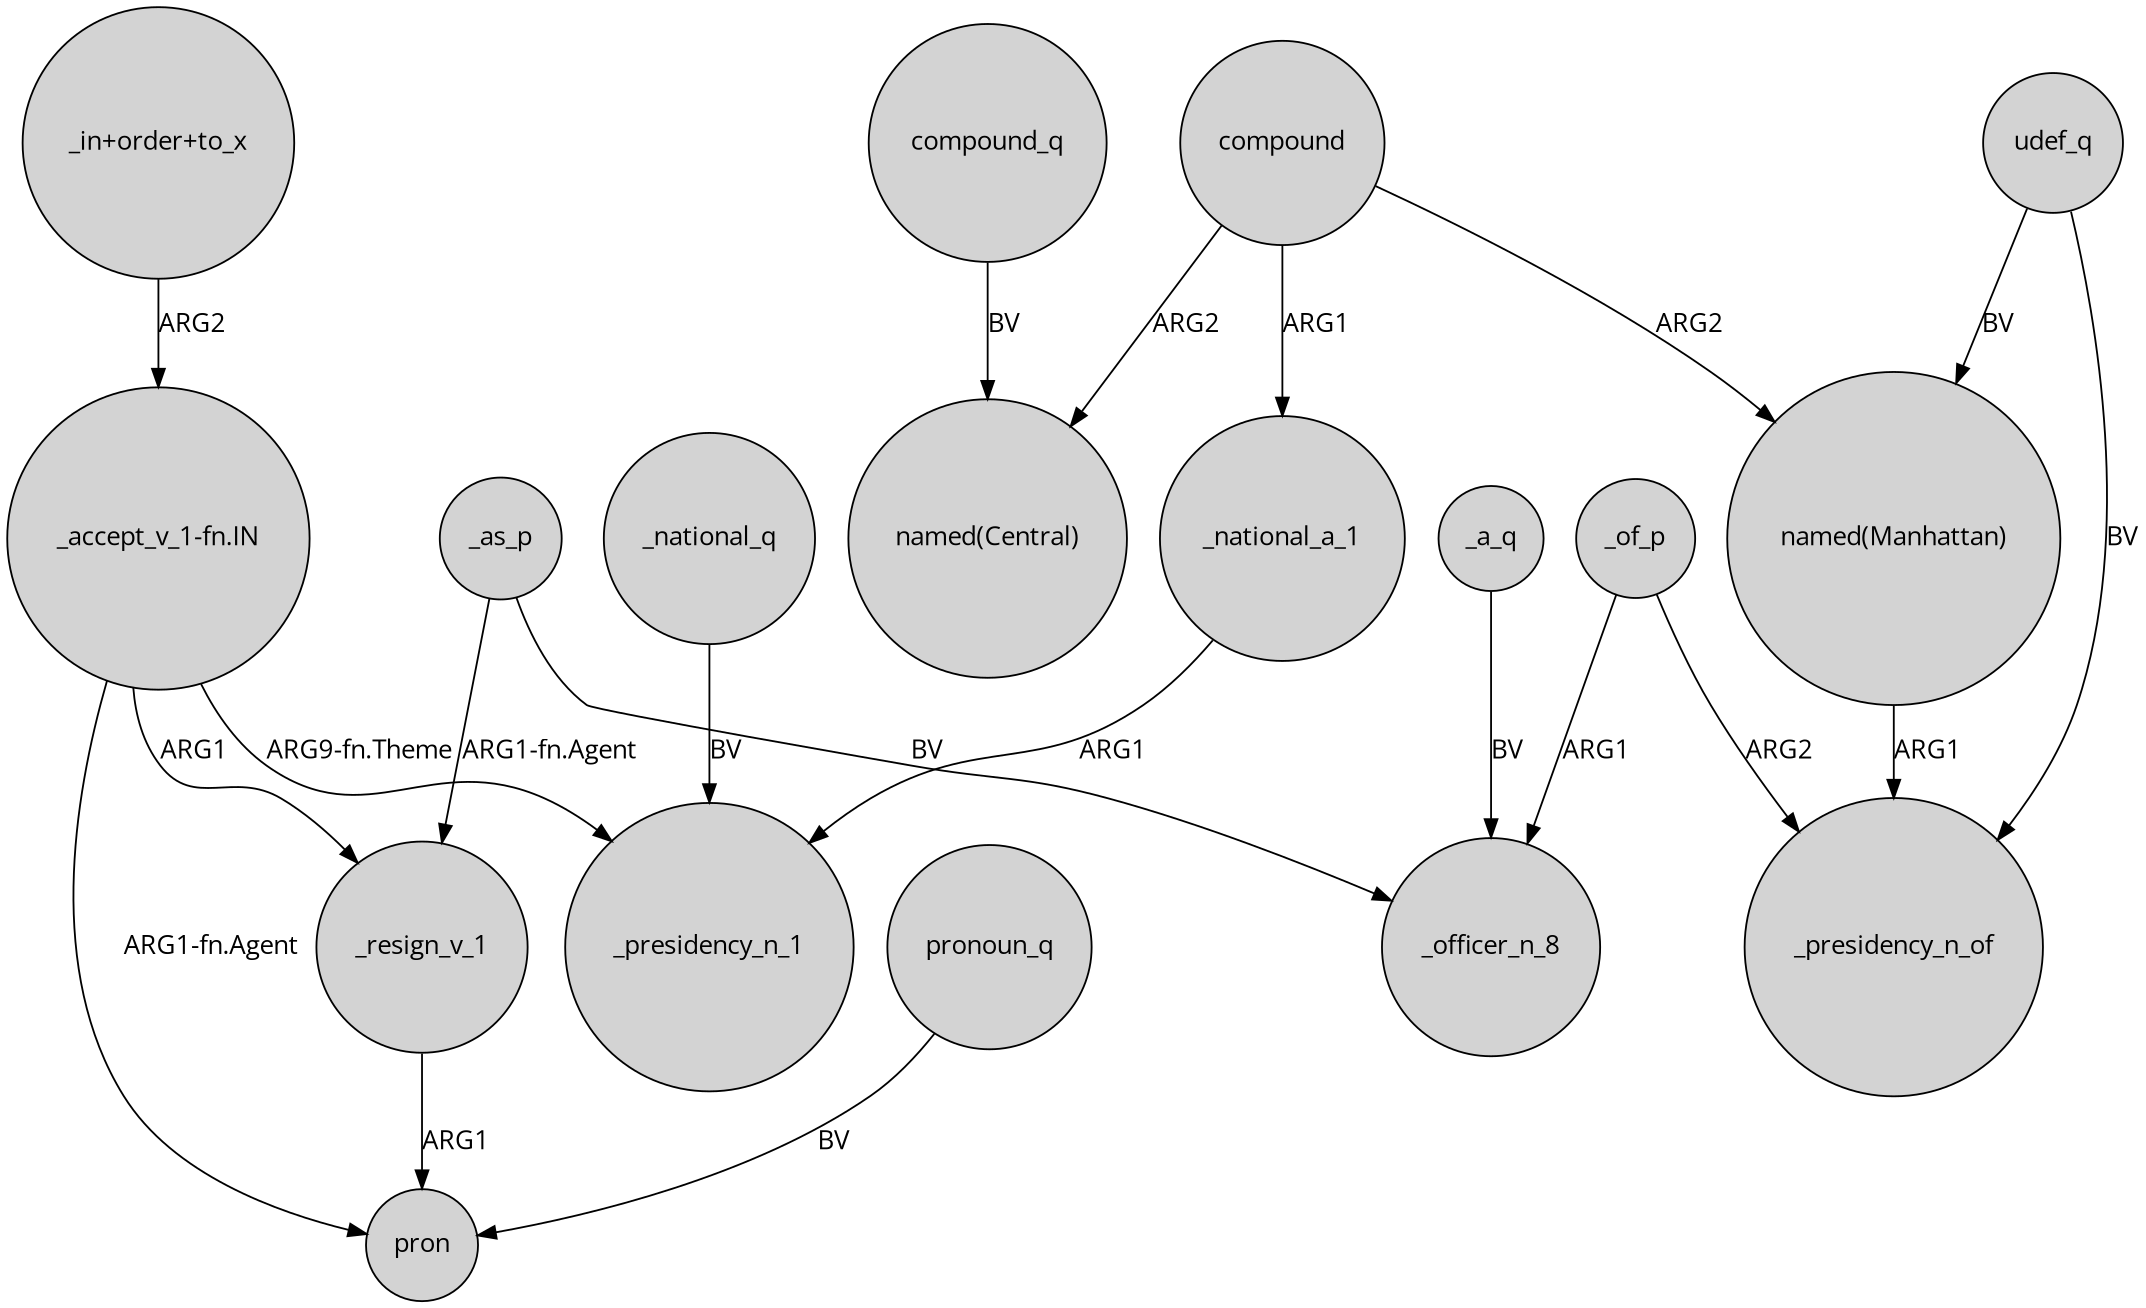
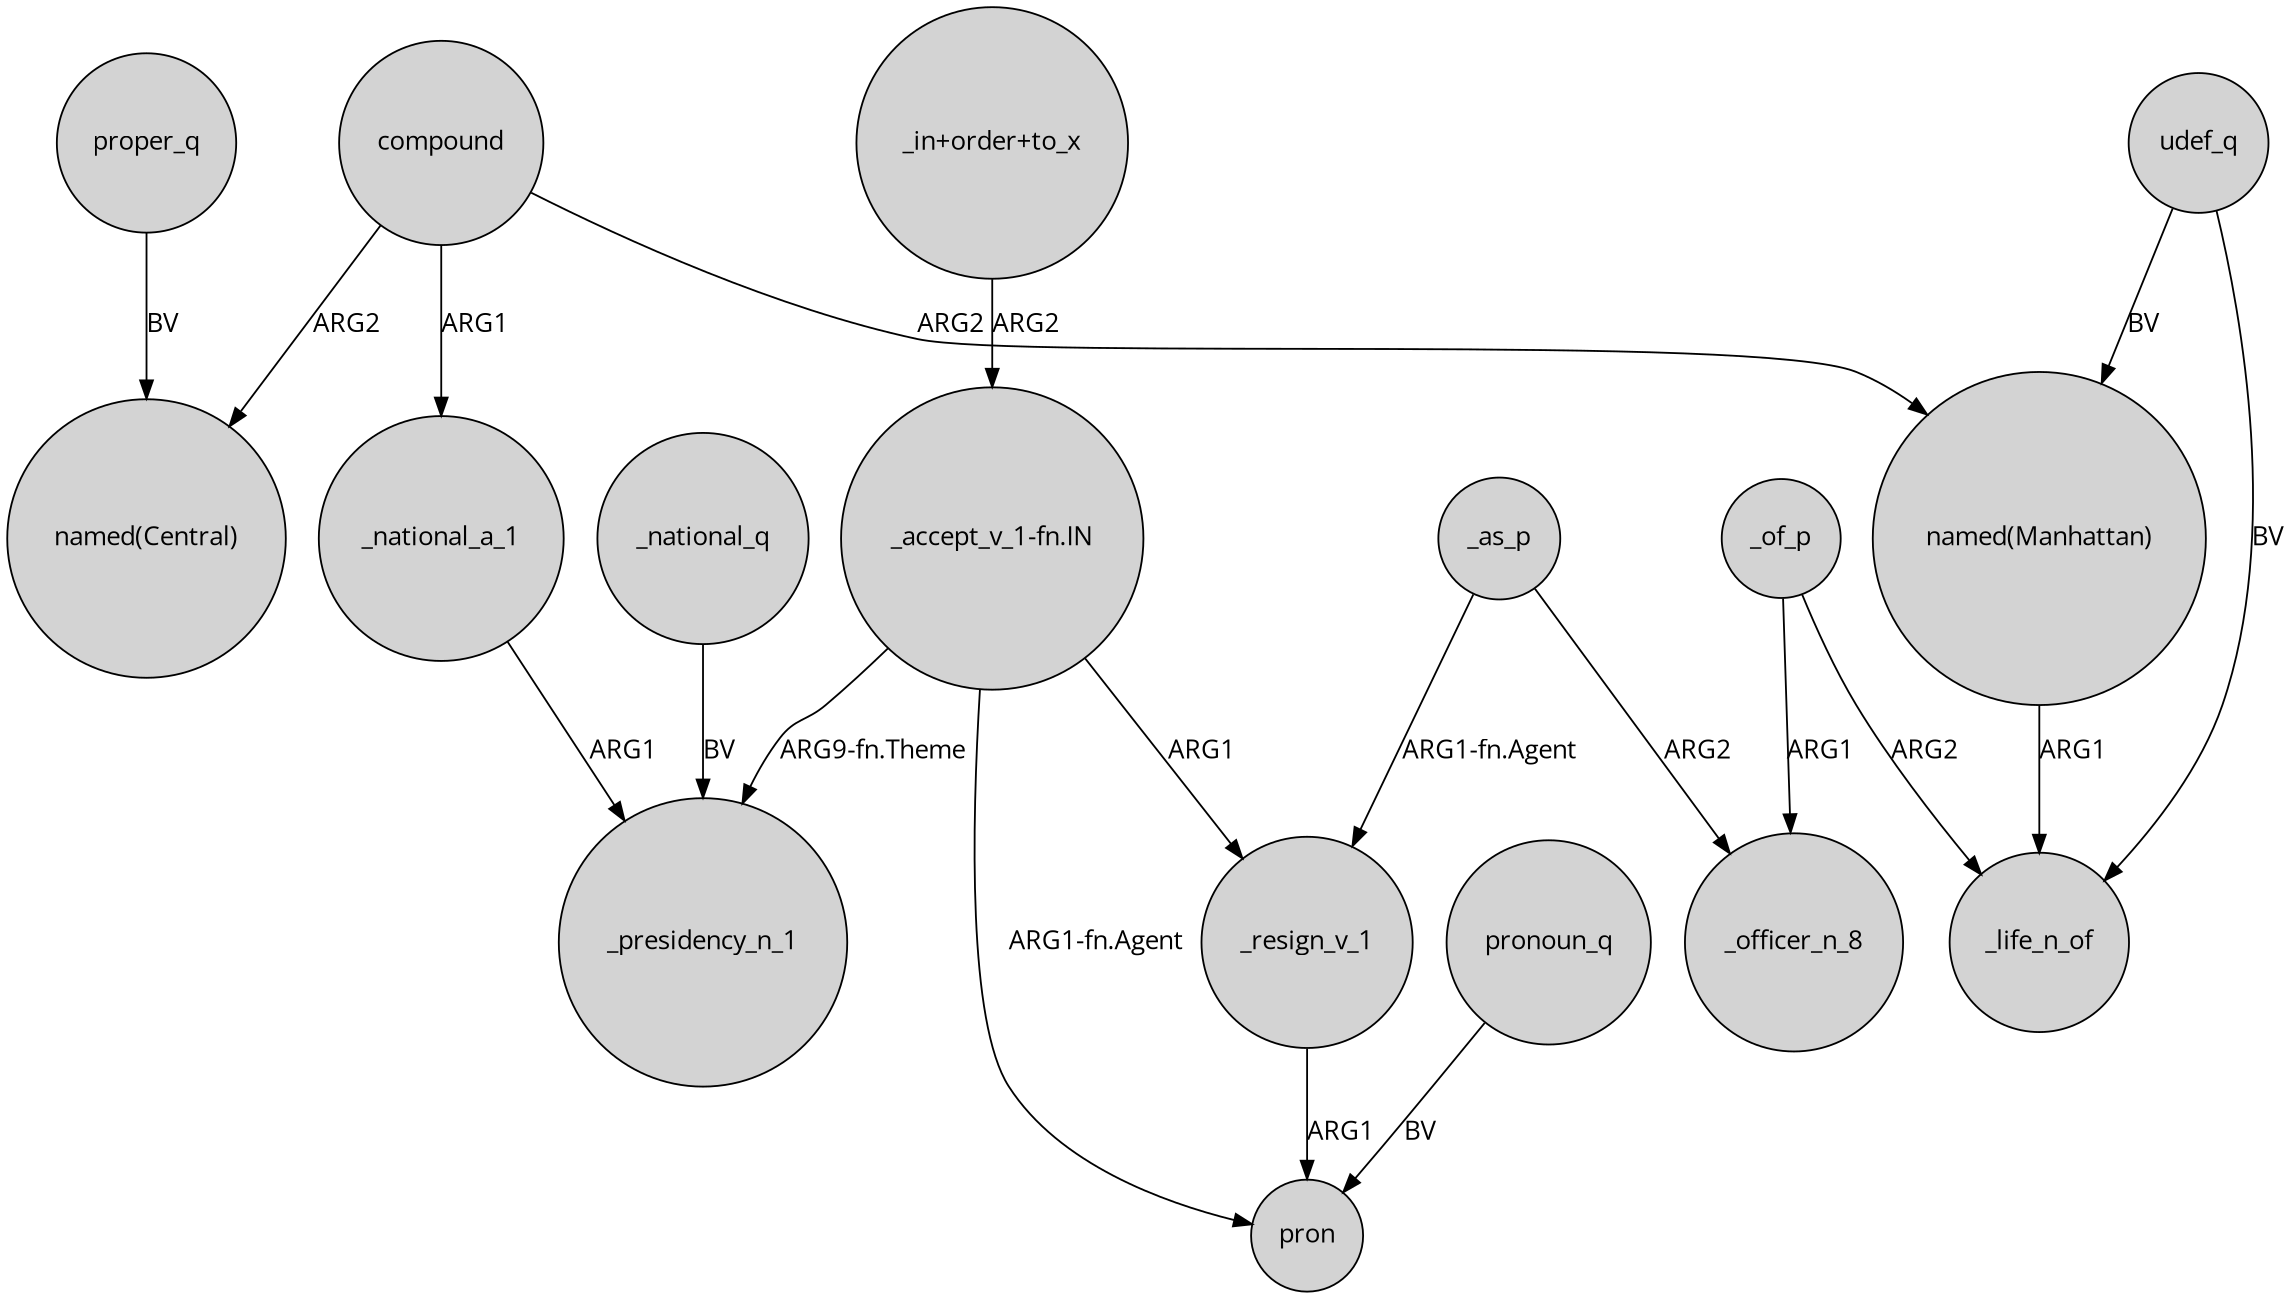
  digraph {
    fontname="Open Sans"
    node [fontname="Open Sans" shape=circle style=filled]
    edge [fontname="Open Sans"]
    _national_a_1
    _presidency_n_1
    "_in+order+to_x"
    "_accept_v_1-fn.IN"
    _resign_v_1
    pron
    compound
    "named(Central)"
    "named(Manhattan)"
-   _life_n_of [label=_presidency_n_of]
+   _life_n_of
    udef_q
    n12 [label=_officer_n_8]
-   _a_q
    n14 [label=_national_q]
    _as_p
    pronoun_q
-   proper_q [label=compound_q]
+   proper_q
    _of_p
    _national_a_1 -> _presidency_n_1 [label=ARG1]
    "_in+order+to_x" -> "_accept_v_1-fn.IN" [label=ARG2]
    "_accept_v_1-fn.IN" -> _presidency_n_1 [label="ARG9-fn.Theme"]
    "_accept_v_1-fn.IN" -> _resign_v_1 [label=ARG1]
    "_accept_v_1-fn.IN" -> pron [label="ARG1-fn.Agent"]
    _resign_v_1 -> pron [label=ARG1]
    compound -> _national_a_1 [label=ARG1]
    compound -> "named(Central)" [label=ARG2]
    compound -> "named(Manhattan)" [label=ARG2]
    "named(Manhattan)" -> _life_n_of [label=ARG1]
    udef_q -> "named(Manhattan)" [label=BV]
    udef_q -> _life_n_of [label=BV]
-   _a_q -> n12 [label=BV]
    n14 -> _presidency_n_1 [label=BV]
    _as_p -> _resign_v_1 [label="ARG1-fn.Agent"]
-   _as_p -> n12 [label=BV]
+   _as_p -> n12 [label=ARG2]
    pronoun_q -> pron [label=BV]
    proper_q -> "named(Central)" [label=BV]
    _of_p -> _life_n_of [label=ARG2]
    _of_p -> n12 [label=ARG1]
  }
